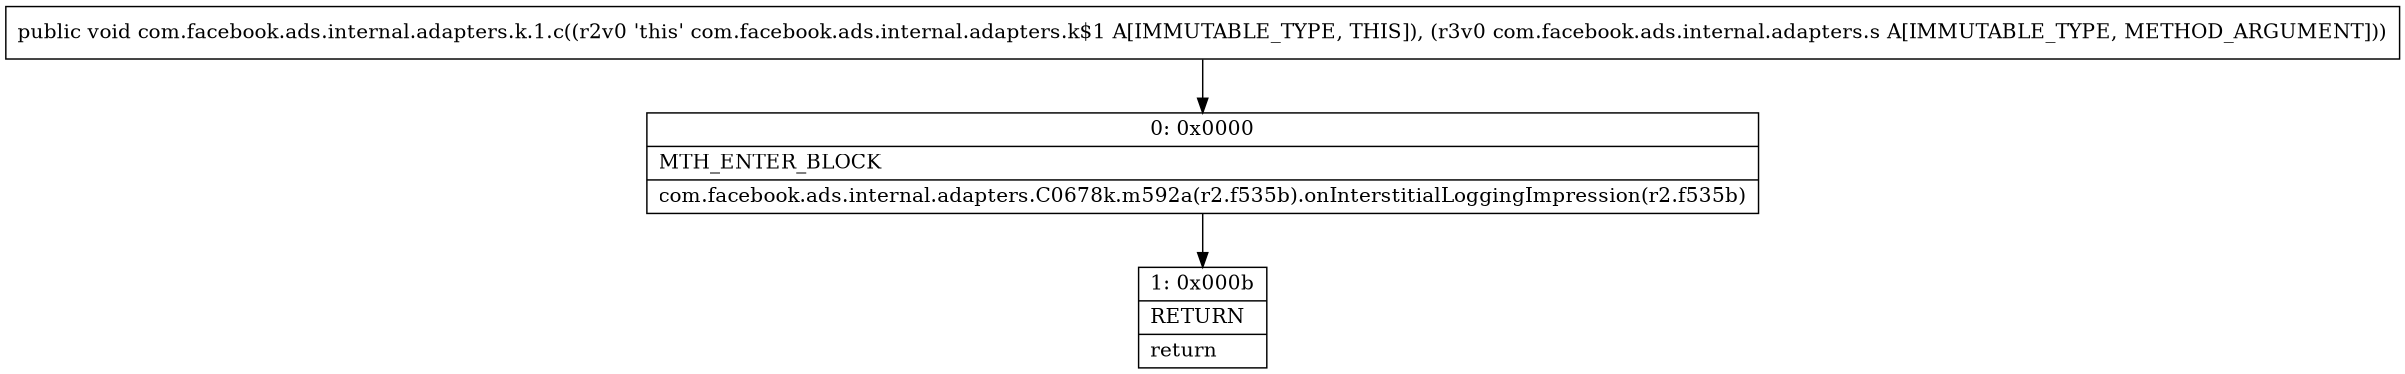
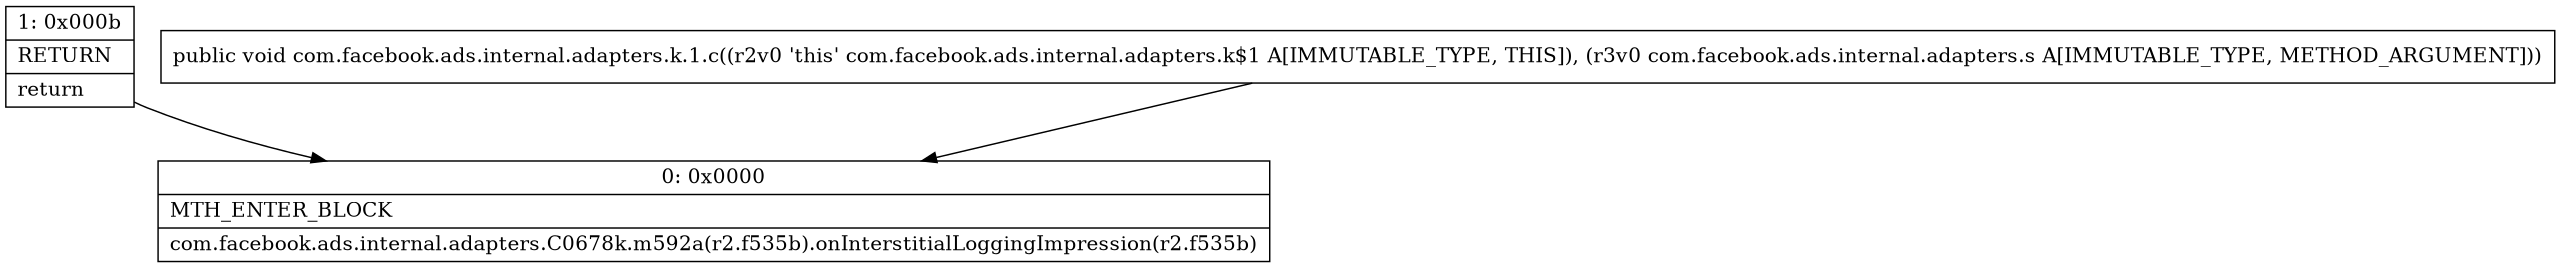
  digraph {
    node [shape=record]
    n1 [label="{0\:\ 0x0000|MTH_ENTER_BLOCK\l|com.facebook.ads.internal.adapters.C0678k.m592a(r2.f535b).onInterstitialLoggingImpression(r2.f535b)\l}"]
    n2 [label="{1\:\ 0x000b|RETURN\l|return\l}"]
    n3 [label="{public void com.facebook.ads.internal.adapters.k.1.c((r2v0 'this' com.facebook.ads.internal.adapters.k$1 A[IMMUTABLE_TYPE, THIS]), (r3v0 com.facebook.ads.internal.adapters.s A[IMMUTABLE_TYPE, METHOD_ARGUMENT])) }"]
-   n1 -> n2
+   n2 -> n1
    n3 -> n1
  }
